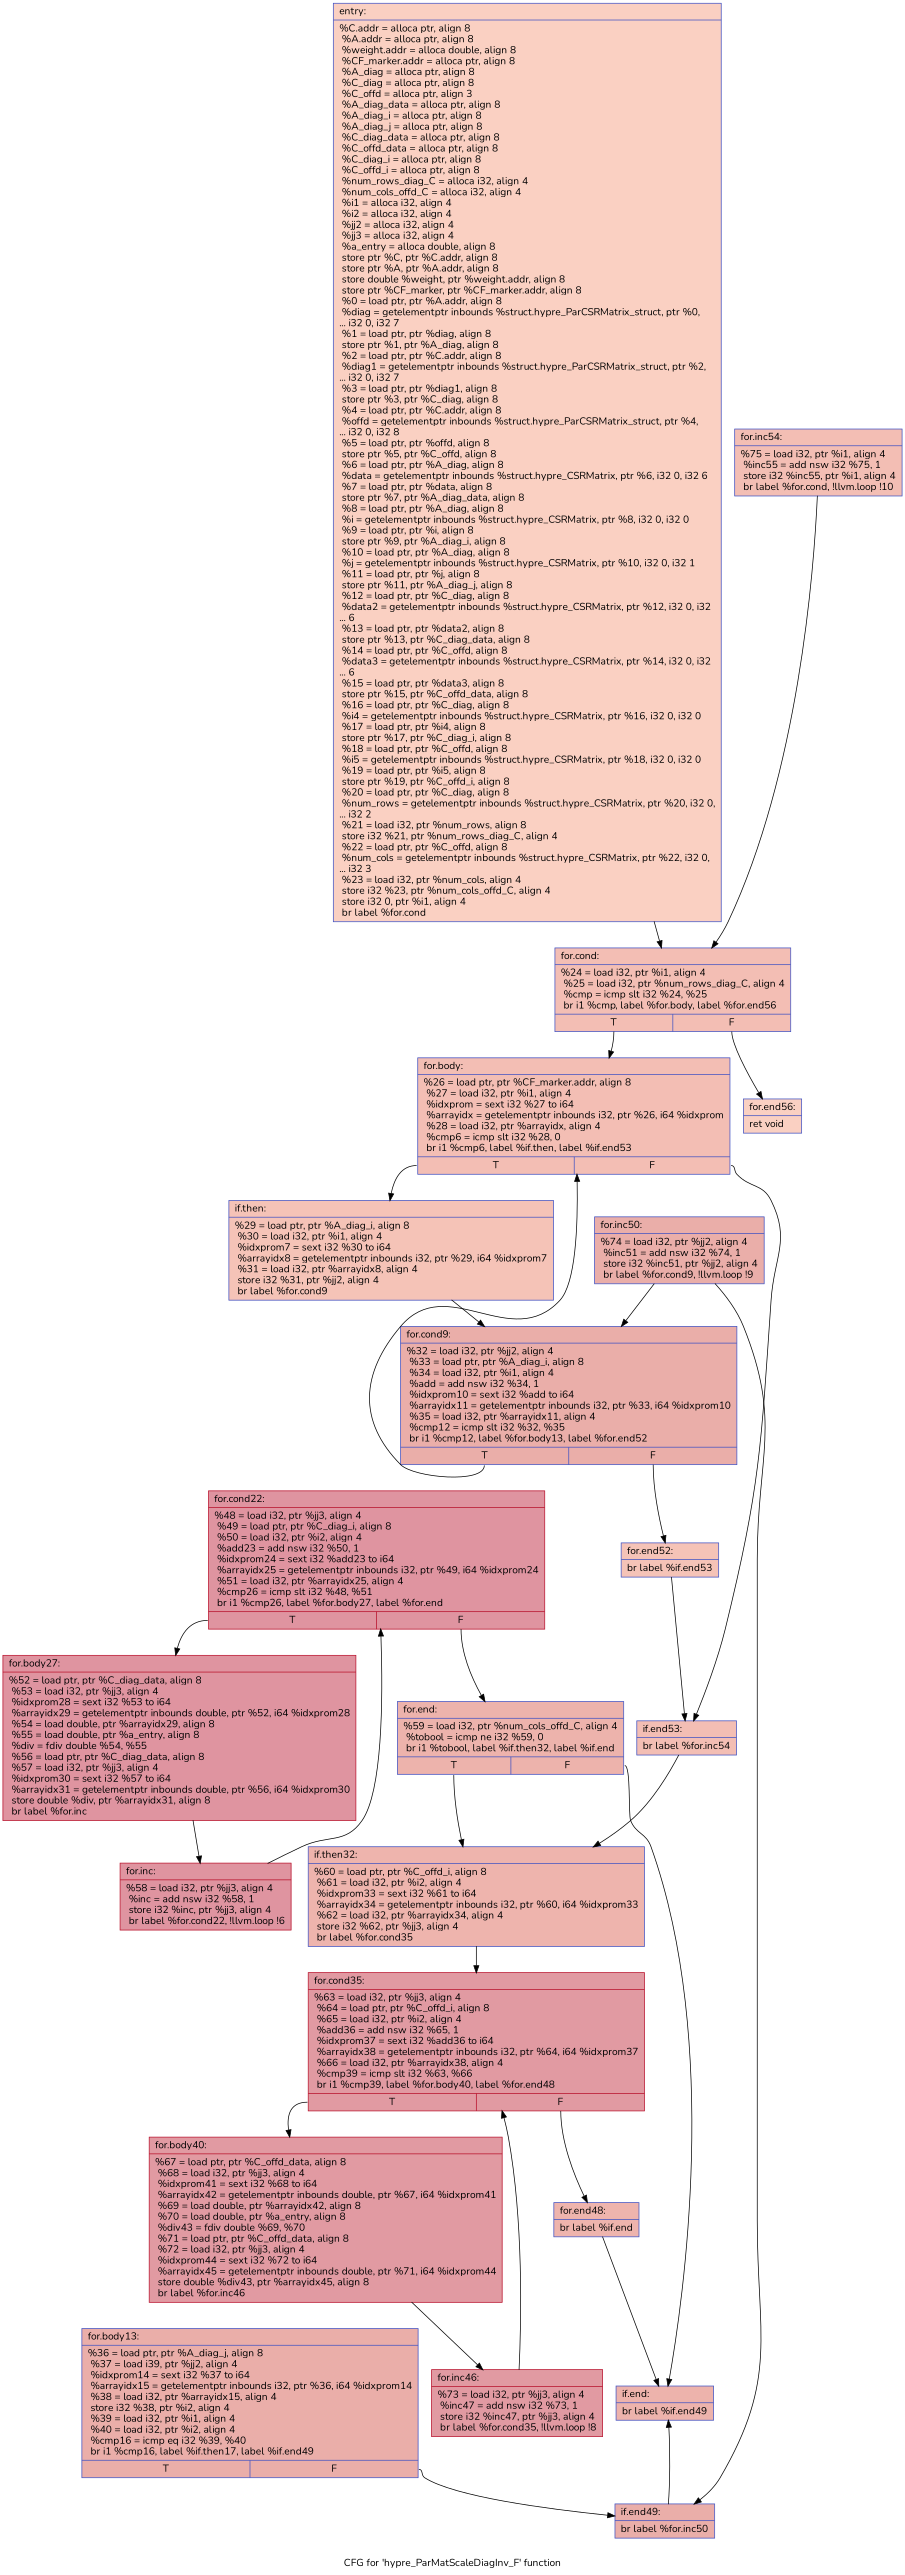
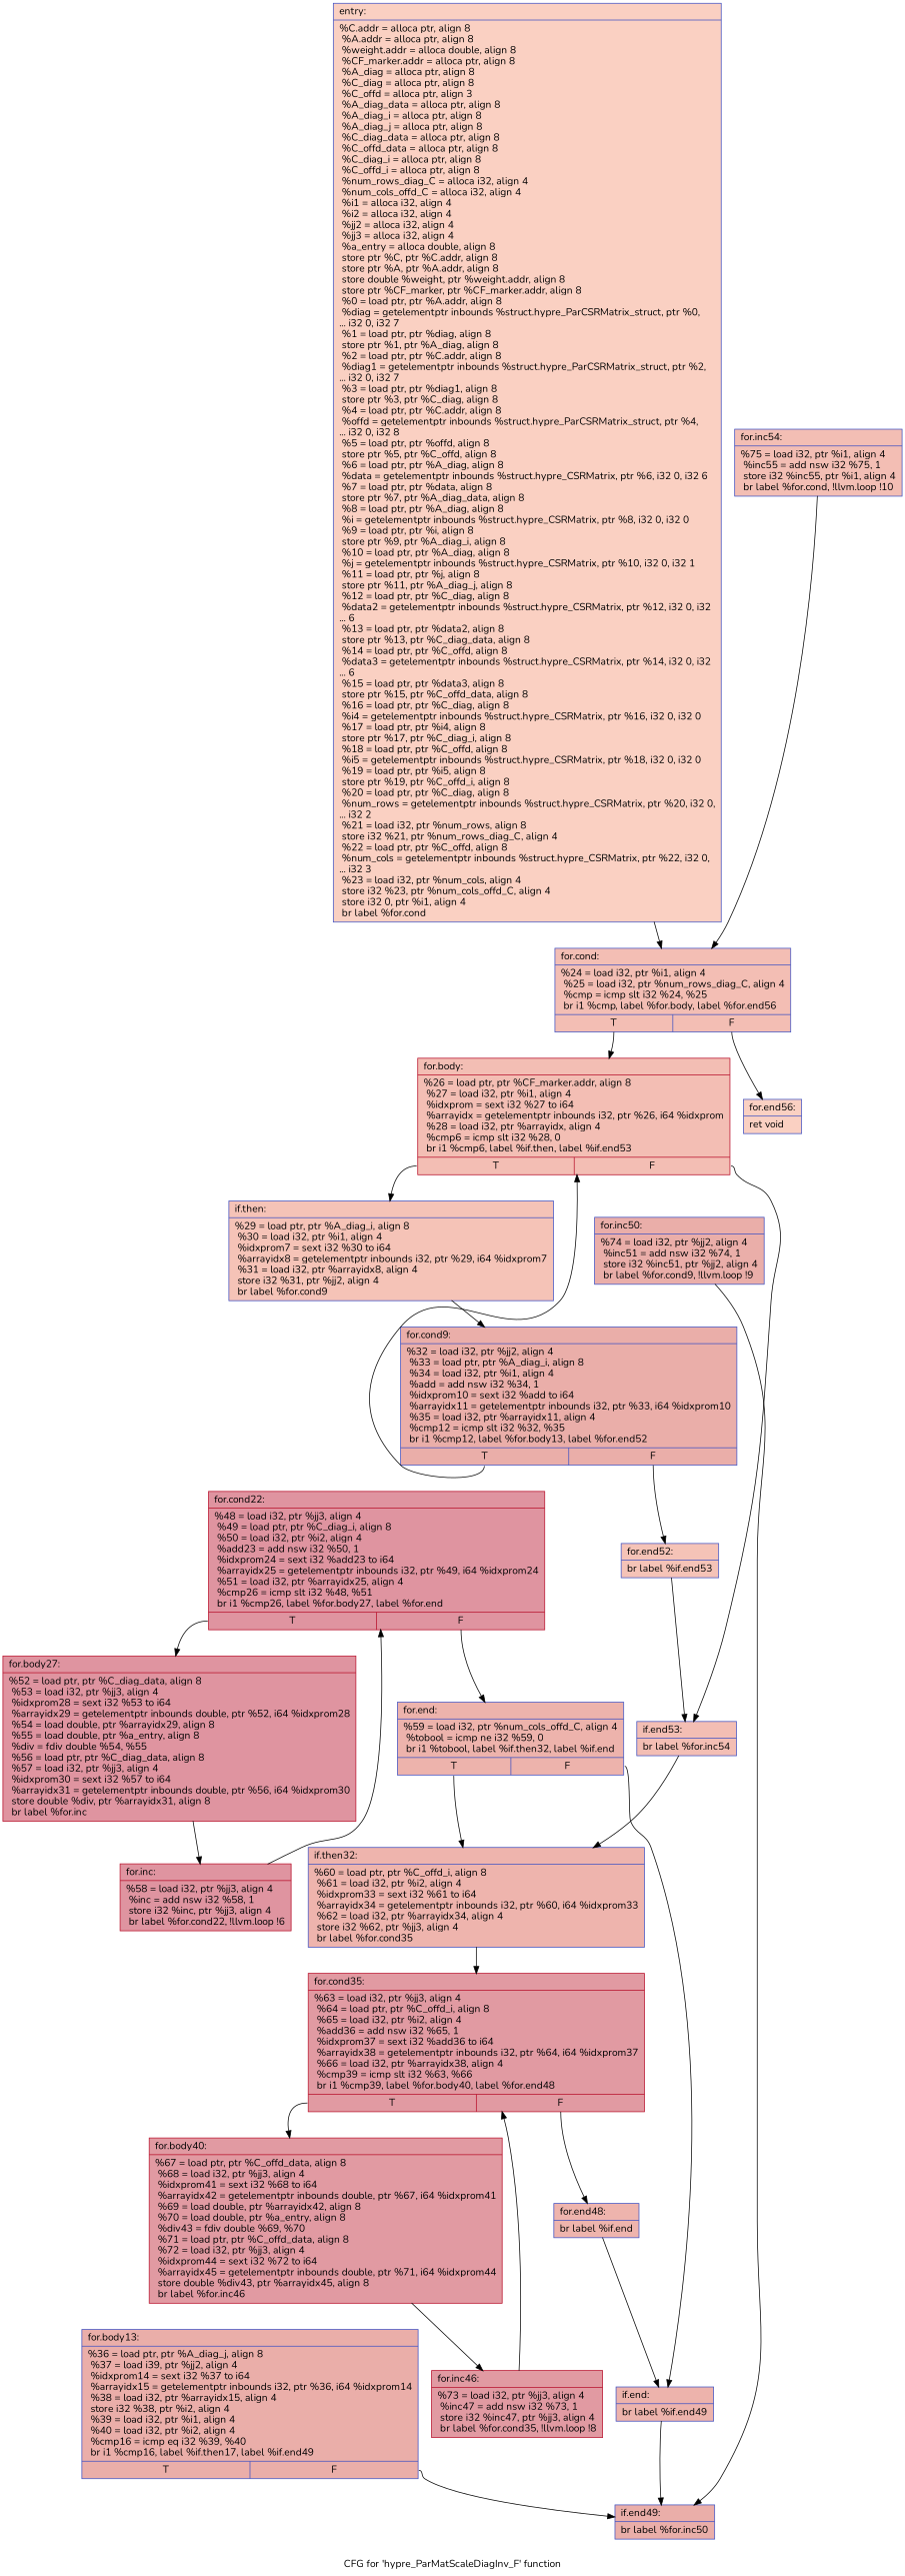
  digraph {
    fontname=Nunito
    label="CFG for 'hypre_ParMatScaleDiagInv_F' function"
    node [color="#3d50c3ff" fillcolor="#e36c5570" fontname=Nunito shape=record style=filled]
    edge [fontname=Nunito]
    n1 [fillcolor="#f3947570" label="{entry:\l|  %C.addr = alloca ptr, align 8\l  %A.addr = alloca ptr, align 8\l  %weight.addr = alloca double, align 8\l  %CF_marker.addr = alloca ptr, align 8\l  %A_diag = alloca ptr, align 8\l  %C_diag = alloca ptr, align 8\l  %C_offd = alloca ptr, align 3\l  %A_diag_data = alloca ptr, align 8\l  %A_diag_i = alloca ptr, align 8\l  %A_diag_j = alloca ptr, align 8\l  %C_diag_data = alloca ptr, align 8\l  %C_offd_data = alloca ptr, align 8\l  %C_diag_i = alloca ptr, align 8\l  %C_offd_i = alloca ptr, align 8\l  %num_rows_diag_C = alloca i32, align 4\l  %num_cols_offd_C = alloca i32, align 4\l  %i1 = alloca i32, align 4\l  %i2 = alloca i32, align 4\l  %jj2 = alloca i32, align 4\l  %jj3 = alloca i32, align 4\l  %a_entry = alloca double, align 8\l  store ptr %C, ptr %C.addr, align 8\l  store ptr %A, ptr %A.addr, align 8\l  store double %weight, ptr %weight.addr, align 8\l  store ptr %CF_marker, ptr %CF_marker.addr, align 8\l  %0 = load ptr, ptr %A.addr, align 8\l  %diag = getelementptr inbounds %struct.hypre_ParCSRMatrix_struct, ptr %0,\l... i32 0, i32 7\l  %1 = load ptr, ptr %diag, align 8\l  store ptr %1, ptr %A_diag, align 8\l  %2 = load ptr, ptr %C.addr, align 8\l  %diag1 = getelementptr inbounds %struct.hypre_ParCSRMatrix_struct, ptr %2,\l... i32 0, i32 7\l  %3 = load ptr, ptr %diag1, align 8\l  store ptr %3, ptr %C_diag, align 8\l  %4 = load ptr, ptr %C.addr, align 8\l  %offd = getelementptr inbounds %struct.hypre_ParCSRMatrix_struct, ptr %4,\l... i32 0, i32 8\l  %5 = load ptr, ptr %offd, align 8\l  store ptr %5, ptr %C_offd, align 8\l  %6 = load ptr, ptr %A_diag, align 8\l  %data = getelementptr inbounds %struct.hypre_CSRMatrix, ptr %6, i32 0, i32 6\l  %7 = load ptr, ptr %data, align 8\l  store ptr %7, ptr %A_diag_data, align 8\l  %8 = load ptr, ptr %A_diag, align 8\l  %i = getelementptr inbounds %struct.hypre_CSRMatrix, ptr %8, i32 0, i32 0\l  %9 = load ptr, ptr %i, align 8\l  store ptr %9, ptr %A_diag_i, align 8\l  %10 = load ptr, ptr %A_diag, align 8\l  %j = getelementptr inbounds %struct.hypre_CSRMatrix, ptr %10, i32 0, i32 1\l  %11 = load ptr, ptr %j, align 8\l  store ptr %11, ptr %A_diag_j, align 8\l  %12 = load ptr, ptr %C_diag, align 8\l  %data2 = getelementptr inbounds %struct.hypre_CSRMatrix, ptr %12, i32 0, i32\l... 6\l  %13 = load ptr, ptr %data2, align 8\l  store ptr %13, ptr %C_diag_data, align 8\l  %14 = load ptr, ptr %C_offd, align 8\l  %data3 = getelementptr inbounds %struct.hypre_CSRMatrix, ptr %14, i32 0, i32\l... 6\l  %15 = load ptr, ptr %data3, align 8\l  store ptr %15, ptr %C_offd_data, align 8\l  %16 = load ptr, ptr %C_diag, align 8\l  %i4 = getelementptr inbounds %struct.hypre_CSRMatrix, ptr %16, i32 0, i32 0\l  %17 = load ptr, ptr %i4, align 8\l  store ptr %17, ptr %C_diag_i, align 8\l  %18 = load ptr, ptr %C_offd, align 8\l  %i5 = getelementptr inbounds %struct.hypre_CSRMatrix, ptr %18, i32 0, i32 0\l  %19 = load ptr, ptr %i5, align 8\l  store ptr %19, ptr %C_offd_i, align 8\l  %20 = load ptr, ptr %C_diag, align 8\l  %num_rows = getelementptr inbounds %struct.hypre_CSRMatrix, ptr %20, i32 0,\l... i32 2\l  %21 = load i32, ptr %num_rows, align 8\l  store i32 %21, ptr %num_rows_diag_C, align 4\l  %22 = load ptr, ptr %C_offd, align 8\l  %num_cols = getelementptr inbounds %struct.hypre_CSRMatrix, ptr %22, i32 0,\l... i32 3\l  %23 = load i32, ptr %num_cols, align 4\l  store i32 %23, ptr %num_cols_offd_C, align 4\l  store i32 0, ptr %i1, align 4\l  br label %for.cond\l}"]
    n2 [label="{for.cond:\l|  %24 = load i32, ptr %i1, align 4\l  %25 = load i32, ptr %num_rows_diag_C, align 4\l  %cmp = icmp slt i32 %24, %25\l  br i1 %cmp, label %for.body, label %for.end56\l|{<s0>T|<s1>F}}"]
-   n3 [label="{for.body:\l|  %26 = load ptr, ptr %CF_marker.addr, align 8\l  %27 = load i32, ptr %i1, align 4\l  %idxprom = sext i32 %27 to i64\l  %arrayidx = getelementptr inbounds i32, ptr %26, i64 %idxprom\l  %28 = load i32, ptr %arrayidx, align 4\l  %cmp6 = icmp slt i32 %28, 0\l  br i1 %cmp6, label %if.then, label %if.end53\l|{<s0>T|<s1>F}}"]
+   n3 [color="#b70d28ff" label="{for.body:\l|  %26 = load ptr, ptr %CF_marker.addr, align 8\l  %27 = load i32, ptr %i1, align 4\l  %idxprom = sext i32 %27 to i64\l  %arrayidx = getelementptr inbounds i32, ptr %26, i64 %idxprom\l  %28 = load i32, ptr %arrayidx, align 4\l  %cmp6 = icmp slt i32 %28, 0\l  br i1 %cmp6, label %if.then, label %if.end53\l|{<s0>T|<s1>F}}"]
    n4 [fillcolor="#f3947570" label="{for.end56:\l|  ret void\l}"]
    n5 [fillcolor="#e8765c70" label="{if.then:\l|  %29 = load ptr, ptr %A_diag_i, align 8\l  %30 = load i32, ptr %i1, align 4\l  %idxprom7 = sext i32 %30 to i64\l  %arrayidx8 = getelementptr inbounds i32, ptr %29, i64 %idxprom7\l  %31 = load i32, ptr %arrayidx8, align 4\l  store i32 %31, ptr %jj2, align 4\l  br label %for.cond9\l}"]
    n6 [label="{if.end53:\l|  br label %for.inc54\l}"]
    n7 [fillcolor="#d0473d70" label="{for.cond9:\l|  %32 = load i32, ptr %jj2, align 4\l  %33 = load ptr, ptr %A_diag_i, align 8\l  %34 = load i32, ptr %i1, align 4\l  %add = add nsw i32 %34, 1\l  %idxprom10 = sext i32 %add to i64\l  %arrayidx11 = getelementptr inbounds i32, ptr %33, i64 %idxprom10\l  %35 = load i32, ptr %arrayidx11, align 4\l  %cmp12 = icmp slt i32 %32, %35\l  br i1 %cmp12, label %for.body13, label %for.end52\l|{<s0>T|<s1>F}}"]
    n8 [fillcolor="#d8564670" label="{if.then32:\l|  %60 = load ptr, ptr %C_offd_i, align 8\l  %61 = load i32, ptr %i2, align 4\l  %idxprom33 = sext i32 %61 to i64\l  %arrayidx34 = getelementptr inbounds i32, ptr %60, i64 %idxprom33\l  %62 = load i32, ptr %arrayidx34, align 4\l  store i32 %62, ptr %jj3, align 4\l  br label %for.cond35\l}"]
    n9 [fillcolor="#e8765c70" label="{for.end52:\l|  br label %if.end53\l}"]
    n10 [label="{for.inc54:\l|  %75 = load i32, ptr %i1, align 4\l  %inc55 = add nsw i32 %75, 1\l  store i32 %inc55, ptr %i1, align 4\l  br label %for.cond, !llvm.loop !10\l}"]
    n11 [fillcolor="#d0473d70" label="{for.body13:\l|  %36 = load ptr, ptr %A_diag_j, align 8\l  %37 = load i39, ptr %jj2, align 4\l  %idxprom14 = sext i32 %37 to i64\l  %arrayidx15 = getelementptr inbounds i32, ptr %36, i64 %idxprom14\l  %38 = load i32, ptr %arrayidx15, align 4\l  store i32 %38, ptr %i2, align 4\l  %39 = load i32, ptr %i1, align 4\l  %40 = load i32, ptr %i2, align 4\l  %cmp16 = icmp eq i32 %39, %40\l  br i1 %cmp16, label %if.then17, label %if.end49\l|{<s0>T|<s1>F}}"]
    n12 [fillcolor="#d0473d70" label="{if.end49:\l|  br label %for.inc50\l}"]
    n13 [color="#b70d28ff" fillcolor="#b70d2870" label="{for.cond22:\l|  %48 = load i32, ptr %jj3, align 4\l  %49 = load ptr, ptr %C_diag_i, align 8\l  %50 = load i32, ptr %i2, align 4\l  %add23 = add nsw i32 %50, 1\l  %idxprom24 = sext i32 %add23 to i64\l  %arrayidx25 = getelementptr inbounds i32, ptr %49, i64 %idxprom24\l  %51 = load i32, ptr %arrayidx25, align 4\l  %cmp26 = icmp slt i32 %48, %51\l  br i1 %cmp26, label %for.body27, label %for.end\l|{<s0>T|<s1>F}}"]
    n14 [color="#b70d28ff" fillcolor="#b70d2870" label="{for.body27:\l|  %52 = load ptr, ptr %C_diag_data, align 8\l  %53 = load i32, ptr %jj3, align 4\l  %idxprom28 = sext i32 %53 to i64\l  %arrayidx29 = getelementptr inbounds double, ptr %52, i64 %idxprom28\l  %54 = load double, ptr %arrayidx29, align 8\l  %55 = load double, ptr %a_entry, align 8\l  %div = fdiv double %54, %55\l  %56 = load ptr, ptr %C_diag_data, align 8\l  %57 = load i32, ptr %jj3, align 4\l  %idxprom30 = sext i32 %57 to i64\l  %arrayidx31 = getelementptr inbounds double, ptr %56, i64 %idxprom30\l  store double %div, ptr %arrayidx31, align 8\l  br label %for.inc\l}"]
    n15 [fillcolor="#d6524470" label="{for.end:\l|  %59 = load i32, ptr %num_cols_offd_C, align 4\l  %tobool = icmp ne i32 %59, 0\l  br i1 %tobool, label %if.then32, label %if.end\l|{<s0>T|<s1>F}}"]
    n16 [fillcolor="#d0473d70" label="{for.inc50:\l|  %74 = load i32, ptr %jj2, align 4\l  %inc51 = add nsw i32 %74, 1\l  store i32 %inc51, ptr %jj2, align 4\l  br label %for.cond9, !llvm.loop !9\l}"]
    n17 [color="#b70d28ff" fillcolor="#b70d2870" label="{for.inc:\l|  %58 = load i32, ptr %jj3, align 4\l  %inc = add nsw i32 %58, 1\l  store i32 %inc, ptr %jj3, align 4\l  br label %for.cond22, !llvm.loop !6\l}"]
    n18 [fillcolor="#d6524470" label="{if.end:\l|  br label %if.end49\l}"]
    n19 [color="#b70d28ff" fillcolor="#bb1b2c70" label="{for.cond35:\l|  %63 = load i32, ptr %jj3, align 4\l  %64 = load ptr, ptr %C_offd_i, align 8\l  %65 = load i32, ptr %i2, align 4\l  %add36 = add nsw i32 %65, 1\l  %idxprom37 = sext i32 %add36 to i64\l  %arrayidx38 = getelementptr inbounds i32, ptr %64, i64 %idxprom37\l  %66 = load i32, ptr %arrayidx38, align 4\l  %cmp39 = icmp slt i32 %63, %66\l  br i1 %cmp39, label %for.body40, label %for.end48\l|{<s0>T|<s1>F}}"]
    n20 [color="#b70d28ff" fillcolor="#bb1b2c70" label="{for.body40:\l|  %67 = load ptr, ptr %C_offd_data, align 8\l  %68 = load i32, ptr %jj3, align 4\l  %idxprom41 = sext i32 %68 to i64\l  %arrayidx42 = getelementptr inbounds double, ptr %67, i64 %idxprom41\l  %69 = load double, ptr %arrayidx42, align 8\l  %70 = load double, ptr %a_entry, align 8\l  %div43 = fdiv double %69, %70\l  %71 = load ptr, ptr %C_offd_data, align 8\l  %72 = load i32, ptr %jj3, align 4\l  %idxprom44 = sext i32 %72 to i64\l  %arrayidx45 = getelementptr inbounds double, ptr %71, i64 %idxprom44\l  store double %div43, ptr %arrayidx45, align 8\l  br label %for.inc46\l}"]
    n21 [fillcolor="#d8564670" label="{for.end48:\l|  br label %if.end\l}"]
    n22 [color="#b70d28ff" fillcolor="#bb1b2c70" label="{for.inc46:\l|  %73 = load i32, ptr %jj3, align 4\l  %inc47 = add nsw i32 %73, 1\l  store i32 %inc47, ptr %jj3, align 4\l  br label %for.cond35, !llvm.loop !8\l}"]
    n1 -> n2
    n2 -> n3 [tailport=s0]
    n2 -> n4 [tailport=s1]
    n3 -> n5 [tailport=s0]
    n3 -> n6 [tailport=s1]
    n5 -> n7
    n6 -> n8
    n7 -> n3 [tailport=s0]
    n7 -> n9 [tailport=s1]
    n8 -> n19
    n9 -> n6
    n10 -> n2
    n11 -> n12 [tailport=s1]
    n13 -> n14 [tailport=s0]
    n13 -> n15 [tailport=s1]
    n14 -> n17
    n15 -> n8 [tailport=s0]
    n15 -> n18 [tailport=s1]
-   n16 -> n7
    n16 -> n12
    n17 -> n13
-   n12 -> n18
+   n18 -> n12
    n19 -> n20 [tailport=s0]
    n19 -> n21 [tailport=s1]
    n20 -> n22
    n21 -> n18
    n22 -> n19
  }
